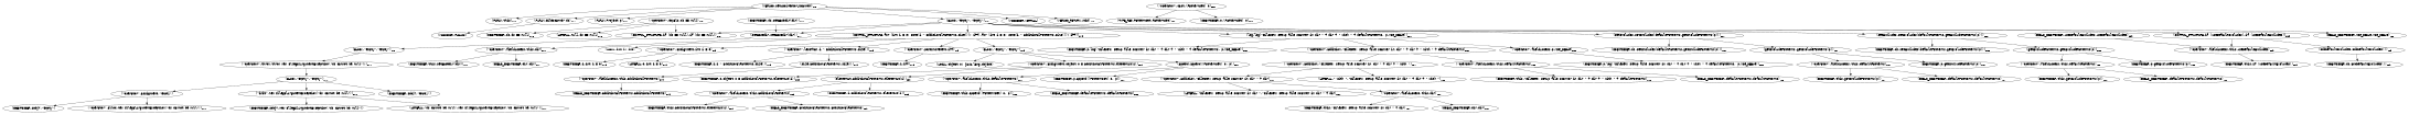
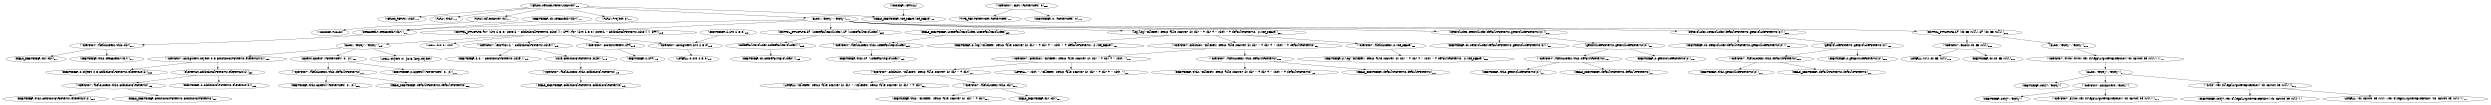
  digraph {
    fontname="DejaVu Sans Mono"
    node [fontname="DejaVu Sans Mono"]
    edge [fontname="DejaVu Sans Mono"]
    n1 [label=<(METHOD,setupDirectoryScanner)<SUB>272</SUB>>]
    n2 [label=<(PARAM,this)<SUB>272</SUB>>]
    n3 [label=<(PARAM,FileScanner ds)<SUB>274</SUB>>]
    n4 [label=<(PARAM,Project p)<SUB>272</SUB>>]
    n5 [label=<(BLOCK,&lt;empty&gt;,&lt;empty&gt;)<SUB>272</SUB>>]
    n6 [label=<(MODIFIER,VIRTUAL)>]
    n7 [label=<(METHOD_RETURN,void)<SUB>272</SUB>>]
    n8 [label=<(MODIFIER,PUBLIC)>]
    n9 [label=<(CONTROL_STRUCTURE,if (ds == null),if (ds == null))<SUB>273</SUB>>]
    n10 [label=<(setBasedir,setBasedir(dir))<SUB>277</SUB>>]
    n11 [label=<(CONTROL_STRUCTURE,for (int i = 0; Some(i &lt; additionalPatterns.size()); i++),for (int i = 0; Some(i &lt; additionalPatterns.size()); i++))<SUB>279</SUB>>]
    n12 [label=<(log,log(&quot;FileSet: Setup file scanner in dir &quot; + dir + &quot; with &quot; + defaultPatterns, p.MSG_DEBUG))<SUB>284</SUB>>]
    n13 [label=<(setIncludes,setIncludes(defaultPatterns.getIncludePatterns(p)))<SUB>287</SUB>>]
    n14 [label=<(setExcludes,setExcludes(defaultPatterns.getExcludePatterns(p)))<SUB>288</SUB>>]
    n15 [label=<(CONTROL_STRUCTURE,if (useDefaultExcludes),if (useDefaultExcludes))<SUB>289</SUB>>]
    n16 [label=<(FIELD_IDENTIFIER,MSG_DEBUG,MSG_DEBUG)<SUB>285</SUB>>]
    n17 [label=<(&lt;operator&gt;.equals,ds == null)<SUB>273</SUB>>]
    n18 [label=<(BLOCK,&lt;empty&gt;,&lt;empty&gt;)<SUB>273</SUB>>]
    n19 [label=<(&lt;operator&gt;.fieldAccess,this.dir)<SUB>277</SUB>>]
    n20 [label=<(LOCAL,int i: int)>]
    n21 [label=<(&lt;operator&gt;.assignment,int i = 0)<SUB>279</SUB>>]
    n22 [label=<(&lt;operator&gt;.lessThan,i &lt; additionalPatterns.size())<SUB>279</SUB>>]
    n23 [label=<(&lt;operator&gt;.postIncrement,i++)<SUB>279</SUB>>]
    n24 [label=<(BLOCK,&lt;empty&gt;,&lt;empty&gt;)<SUB>279</SUB>>]
    n25 [label=<(IDENTIFIER,p,log(&quot;FileSet: Setup file scanner in dir &quot; + dir + &quot; with &quot; + defaultPatterns, p.MSG_DEBUG))<SUB>284</SUB>>]
    n26 [label=<(&lt;operator&gt;.addition,&quot;FileSet: Setup file scanner in dir &quot; + dir + &quot; with &quot; + defaultPatterns)<SUB>284</SUB>>]
    n27 [label=<(&lt;operator&gt;.fieldAccess,p.MSG_DEBUG)<SUB>285</SUB>>]
    n28 [label=<(IDENTIFIER,ds,setIncludes(defaultPatterns.getIncludePatterns(p)))<SUB>287</SUB>>]
    n29 [label=<(getIncludePatterns,getIncludePatterns(p))<SUB>287</SUB>>]
    n30 [label=<(IDENTIFIER,ds,setExcludes(defaultPatterns.getExcludePatterns(p)))<SUB>288</SUB>>]
    n31 [label=<(getExcludePatterns,getExcludePatterns(p))<SUB>288</SUB>>]
    n32 [label=<(&lt;operator&gt;.fieldAccess,this.useDefaultExcludes)<SUB>289</SUB>>]
    n33 [label=<(addDefaultExcludes,addDefaultExcludes())<SUB>289</SUB>>]
    n34 [label=<(IDENTIFIER,ds,ds == null)<SUB>273</SUB>>]
    n35 [label=<(LITERAL,null,ds == null)<SUB>273</SUB>>]
    n36 [label=<(&lt;operator&gt;.throw,throw new IllegalArgumentException(&quot;ds cannot be null&quot;);)<SUB>274</SUB>>]
    n37 [label=<(BLOCK,&lt;empty&gt;,&lt;empty&gt;)<SUB>274</SUB>>]
    n38 [label=<(&lt;operator&gt;.assignment,&lt;empty&gt;)>]
    n39 [label=<(&lt;init&gt;,new IllegalArgumentException(&quot;ds cannot be null&quot;))<SUB>274</SUB>>]
    n40 [label=<(IDENTIFIER,$obj7,&lt;empty&gt;)>]
    n41 [label=<(IDENTIFIER,$obj7,&lt;empty&gt;)>]
    n42 [label=<(&lt;operator&gt;.alloc,new IllegalArgumentException(&quot;ds cannot be null&quot;))<SUB>274</SUB>>]
    n43 [label=<(IDENTIFIER,$obj7,new IllegalArgumentException(&quot;ds cannot be null&quot;))>]
    n44 [label=<(LITERAL,&quot;ds cannot be null&quot;,new IllegalArgumentException(&quot;ds cannot be null&quot;))<SUB>274</SUB>>]
    n45 [label=<(IDENTIFIER,ds,setBasedir(dir))<SUB>277</SUB>>]
    n46 [label=<(IDENTIFIER,this,setBasedir(dir))<SUB>277</SUB>>]
    n47 [label=<(FIELD_IDENTIFIER,dir,dir)<SUB>277</SUB>>]
    n48 [label=<(IDENTIFIER,i,int i = 0)<SUB>279</SUB>>]
    n49 [label=<(LITERAL,0,int i = 0)<SUB>279</SUB>>]
    n50 [label=<(IDENTIFIER,i,i &lt; additionalPatterns.size())<SUB>279</SUB>>]
    n51 [label=<(size,additionalPatterns.size())<SUB>279</SUB>>]
    n52 [label=<(IDENTIFIER,i,i++)<SUB>279</SUB>>]
    n53 [label=<(LOCAL,Object o: java.lang.Object)>]
    n54 [label=<(&lt;operator&gt;.assignment,Object o = additionalPatterns.elementAt(i))<SUB>280</SUB>>]
    n55 [label=<(append,append((PatternSet) o, p))<SUB>281</SUB>>]
    n56 [label=<(&lt;operator&gt;.fieldAccess,this.additionalPatterns)<SUB>279</SUB>>]
    n57 [label=<(FIELD_IDENTIFIER,additionalPatterns,additionalPatterns)<SUB>279</SUB>>]
    n58 [label=<(IDENTIFIER,o,Object o = additionalPatterns.elementAt(i))<SUB>280</SUB>>]
    n59 [label=<(elementAt,additionalPatterns.elementAt(i))<SUB>280</SUB>>]
    n60 [label=<(&lt;operator&gt;.fieldAccess,this.defaultPatterns)<SUB>281</SUB>>]
    n61 [label=<(IDENTIFIER,p,append((PatternSet) o, p))<SUB>281</SUB>>]
    n62 [label=<(&lt;operator&gt;.fieldAccess,this.additionalPatterns)<SUB>280</SUB>>]
    n63 [label=<(IDENTIFIER,i,additionalPatterns.elementAt(i))<SUB>280</SUB>>]
    n64 [label=<(IDENTIFIER,this,additionalPatterns.elementAt(i))<SUB>280</SUB>>]
    n65 [label=<(FIELD_IDENTIFIER,additionalPatterns,additionalPatterns)<SUB>280</SUB>>]
    n66 [label=<(IDENTIFIER,this,append((PatternSet) o, p))<SUB>281</SUB>>]
    n67 [label=<(FIELD_IDENTIFIER,defaultPatterns,defaultPatterns)<SUB>281</SUB>>]
    n68 [label=<(&lt;operator&gt;.cast,(PatternSet) o)<SUB>281</SUB>>]
    n69 [label=<(TYPE_REF,PatternSet,PatternSet)<SUB>281</SUB>>]
    n70 [label=<(IDENTIFIER,o,(PatternSet) o)<SUB>288</SUB>>]
    n71 [label=<(&lt;operator&gt;.addition,&quot;FileSet: Setup file scanner in dir &quot; + dir + &quot; with &quot;)<SUB>284</SUB>>]
    n72 [label=<(&lt;operator&gt;.fieldAccess,this.defaultPatterns)<SUB>285</SUB>>]
    n73 [label=<(IDENTIFIER,p,log(&quot;FileSet: Setup file scanner in dir &quot; + dir + &quot; with &quot; + defaultPatterns, p.MSG_DEBUG))<SUB>285</SUB>>]
    n74 [label=<(&lt;operator&gt;.addition,&quot;FileSet: Setup file scanner in dir &quot; + dir)<SUB>284</SUB>>]
    n75 [label=<(LITERAL,&quot; with &quot;,&quot;FileSet: Setup file scanner in dir &quot; + dir + &quot; with &quot;)<SUB>285</SUB>>]
    n76 [label=<(IDENTIFIER,this,&quot;FileSet: Setup file scanner in dir &quot; + dir + &quot; with &quot; + defaultPatterns)<SUB>285</SUB>>]
    n77 [label=<(FIELD_IDENTIFIER,defaultPatterns,defaultPatterns)<SUB>285</SUB>>]
    n78 [label=<(LITERAL,&quot;FileSet: Setup file scanner in dir &quot;,&quot;FileSet: Setup file scanner in dir &quot; + dir)<SUB>284</SUB>>]
    n79 [label=<(&lt;operator&gt;.fieldAccess,this.dir)<SUB>284</SUB>>]
    n80 [label=<(IDENTIFIER,this,&quot;FileSet: Setup file scanner in dir &quot; + dir)<SUB>284</SUB>>]
    n81 [label=<(FIELD_IDENTIFIER,dir,dir)<SUB>284</SUB>>]
    n82 [label=<(&lt;operator&gt;.fieldAccess,this.defaultPatterns)<SUB>287</SUB>>]
    n83 [label=<(IDENTIFIER,p,getIncludePatterns(p))<SUB>287</SUB>>]
    n84 [label=<(IDENTIFIER,this,getIncludePatterns(p))<SUB>287</SUB>>]
    n85 [label=<(FIELD_IDENTIFIER,defaultPatterns,defaultPatterns)<SUB>287</SUB>>]
    n86 [label=<(&lt;operator&gt;.fieldAccess,this.defaultPatterns)<SUB>288</SUB>>]
    n87 [label=<(IDENTIFIER,p,getExcludePatterns(p))<SUB>288</SUB>>]
    n88 [label=<(IDENTIFIER,this,getExcludePatterns(p))<SUB>288</SUB>>]
    n89 [label=<(FIELD_IDENTIFIER,defaultPatterns,defaultPatterns)<SUB>288</SUB>>]
    n90 [label=<(IDENTIFIER,this,if (useDefaultExcludes))<SUB>289</SUB>>]
    n91 [label=<(IDENTIFIER,ds,addDefaultExcludes())<SUB>289</SUB>>]
    n92 [label=<(FIELD_IDENTIFIER,useDefaultExcludes,useDefaultExcludes)<SUB>289</SUB>>]
    n1 -> n2
    n1 -> n3
    n1 -> n4
    n1 -> n5
-   n1 -> n6
+   n1 -> n16
    n1 -> n7
    n3 -> n8
    n5 -> n9
    n5 -> n10
    n5 -> n11
    n5 -> n12
    n5 -> n13
    n5 -> n14
    n5 -> n15
    n6 -> n16
-   n17 -> n9
+   n9 -> n17
    n9 -> n18
    n10 -> n19
    n11 -> n20
    n11 -> n21
    n11 -> n22
    n11 -> n23
    n11 -> n24
    n12 -> n25
    n12 -> n26
    n12 -> n27
    n13 -> n28
    n13 -> n29
    n14 -> n30
    n14 -> n31
    n15 -> n32
    n15 -> n33
    n17 -> n34
    n17 -> n35
    n18 -> n36
    n19 -> n46
    n19 -> n47
-   n21 -> n48
+   n48 -> n21
    n21 -> n49
    n22 -> n50
    n22 -> n51
    n23 -> n52
    n24 -> n53
    n24 -> n54
    n24 -> n55
    n26 -> n71
    n26 -> n72
    n27 -> n73
    n29 -> n82
    n29 -> n83
    n31 -> n86
    n31 -> n87
    n32 -> n90
    n33 -> n91
    n36 -> n37
    n37 -> n38
    n37 -> n39
    n37 -> n40
    n38 -> n41
    n38 -> n42
    n39 -> n43
    n39 -> n44
    n45 -> n10
    n51 -> n56
    n54 -> n58
    n54 -> n59
    n55 -> n60
    n55 -> n61
    n56 -> n57
    n59 -> n62
    n59 -> n63
    n60 -> n66
    n60 -> n67
    n62 -> n64
    n62 -> n65
    n68 -> n69
    n68 -> n70
    n71 -> n74
    n71 -> n75
    n72 -> n76
    n72 -> n77
    n74 -> n78
    n74 -> n79
    n79 -> n80
    n79 -> n81
    n82 -> n84
    n82 -> n85
    n86 -> n88
    n86 -> n89
    n92 -> n32
  }
